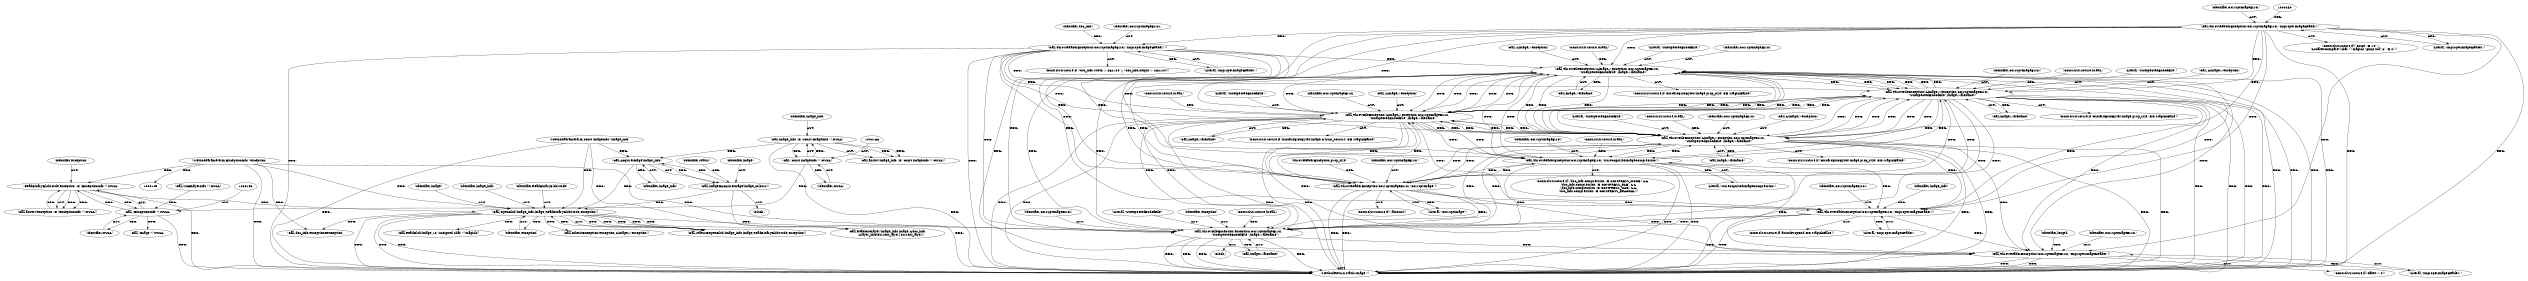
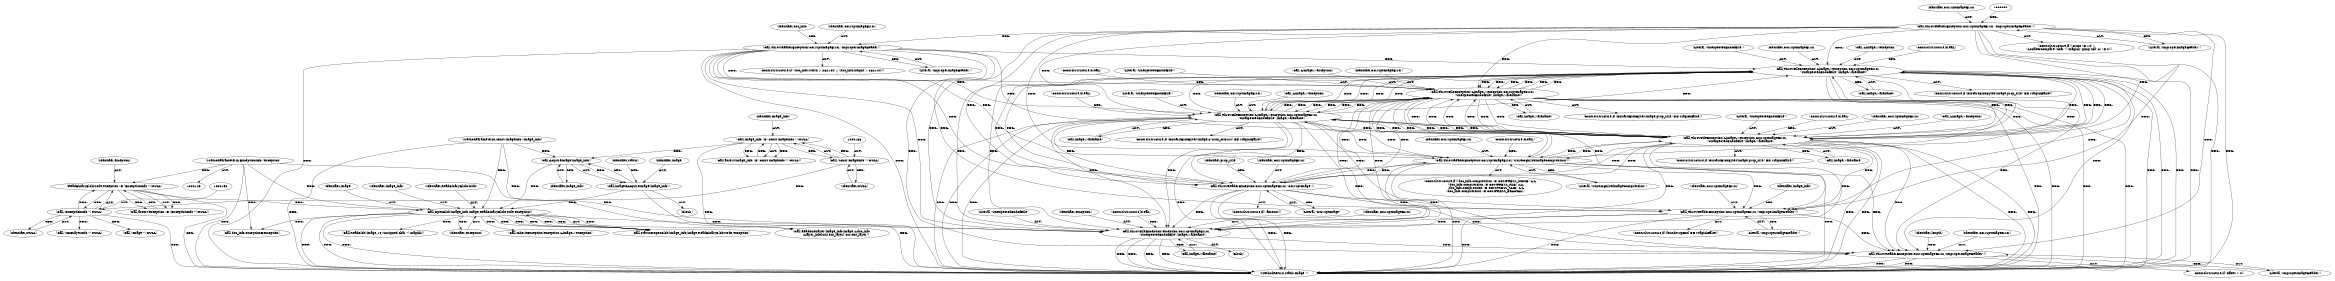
  digraph {
    n1 [label="(Call,ThrowFileException(exception,CorruptImageError,\n              \"UnexpectedEndOfFile\",image->filename))"]
    n2 [label="(Call,ThrowReaderException(CorruptImageError,\"ImproperImageHeader\"))"]
    n3 [label="(Block,)"]
    n4 [label="(Call,image->filename)"]
    n5 [label="(MethodReturn,static Image *)"]
    n6 [label="(ControlStructure,if (offset < 0))"]
    n7 [label="(Literal,\"ImproperImageHeader\")"]
    n8 [label="(MethodParameterIn,ExceptionInfo *exception)"]
    n9 [label="(Call,OpenBlob(image_info,image,ReadBinaryBlobMode,exception))"]
    n10 [label="(ReadBinaryBlobMode,exception != (ExceptionInfo *) NULL)"]
    n11 [label="(Call,doc_info.exception=exception)"]
    1000145
    n13 [label="(Call,InheritException(exception,&image->exception))"]
    n14 [label="(Call,ReadOneLayer(image_info,image,&doc_info,\n        &layer_info[current_layer],current_layer))"]
    n15 [label="(Call,status=OpenBlob(image_info,image,ReadBinaryBlobMode,exception))"]
    n16 [label="(Call,ReadBlob(image,14,(unsigned char *) magick))"]
    n17 [label="(Identifier,exception)"]
    n18 [label="(Call,(ExceptionInfo *) NULL)"]
    n19 [label="(Call,assert(exception != (ExceptionInfo *) NULL))"]
    n20 [label="(Call,AcquireImage(image_info))"]
-   n21 [label="(Call,image=AcquireImage(image_colours))"]
+   n21 [label="(Call,image=AcquireImage(image_info))"]
    n22 [label="(Identifier,image_info)"]
    n23 [label="(Block,)"]
    n24 [label="(Call,image_info != (const ImageInfo *) NULL)"]
    n25 [label="(Call,(const ImageInfo *) NULL)"]
    n26 [label="(Call,assert(image_info != (const ImageInfo *) NULL))"]
    n27 [label="(Identifier,NULL)"]
    n28 [label="(MethodParameterIn,const ImageInfo *image_info)"]
    n29 [label="(Call,(XCFLayerInfo *) NULL)"]
    n30 [label="(Call,(Image *) NULL)"]
    n31 [label="(Identifier,NULL)"]
    n32 [label="(Call,ThrowFileException(&image->exception,CorruptImageError,\n            \"UnexpectedEndOfFile\",image->filename))"]
    n33 [label="(Call,ThrowFileException(&image->exception,CorruptImageError,\n            \"UnexpectedEndOfFile\",image->filename))"]
    n34 [label="(Call,ThrowFileException(&image->exception,CorruptImageError,\n            \"UnexpectedEndOfFile\",image->filename))"]
    n35 [label="(Call,ThrowFileException(&image->exception,CorruptImageError,\n            \"UnexpectedEndOfFile\",image->filename))"]
    n36 [label="(Call,ThrowReaderException(CorruptImageError,\"UnrecognizedImageCompression\"))"]
    n37 [label="(Call,ThrowReaderException(CorruptImageError,\"CorruptImage\"))"]
    n38 [label="(Call,ThrowReaderException(CorruptImageError,\"ImproperImageHeader\"))"]
    n39 [label="(Call,image->filename)"]
    n40 [label="(ControlStructure,if (DiscardBlobBytes(image,prop_size) == MagickFalse))"]
    n41 [label="(Call,image->filename)"]
    n42 [label="(ControlStructure,if (DiscardBlobBytes(image,prop_size) == MagickFalse))"]
    n43 [label="(Call,image->filename)"]
    n44 [label="(ControlStructure,if (DiscardBlobBytes(image,3*num_colours) == MagickFalse))"]
    n45 [label="(Call,image->filename)"]
    n46 [label="(ControlStructure,if (DiscardBlobBytes(image,prop_size) == MagickFalse))"]
    n47 [label="(ControlStructure,if ((doc_info.compression != COMPRESS_NONE) &&\n            (doc_info.compression != COMPRESS_RLE) &&\n            (doc_info.compression != COMPRESS_ZLIB) &&\n            (doc_info.compression != COMPRESS_FRACTAL)))"]
    n48 [label="(Literal,\"UnrecognizedImageCompression\")"]
    n49 [label="(Literal,\"CorruptImage\")"]
    n50 [label="(ControlStructure,if (!amount))"]
    n51 [label="(ControlStructure,if (foundPropEnd == MagickFalse))"]
    n52 [label="(Literal,\"ImproperImageHeader\")"]
    n53 [label="(Call,ThrowReaderException(CorruptImageError,\"ImproperImageHeader\"))"]
    n54 [label="(ControlStructure,if ((doc_info.width > 262144) || (doc_info.height > 262144)))"]
    n55 [label="(Literal,\"ImproperImageHeader\")"]
    n56 [label="(Call,ThrowReaderException(CorruptImageError,\"ImproperImageHeader\"))"]
    n57 [label="(ControlStructure,if ((count != 14) ||\n      (LocaleNCompare((char *) magick,\"gimp xcf\",8) != 0)))"]
    n58 [label="(Literal,\"ImproperImageHeader\")"]
-   n59 [label="(ThrowReaderException,prop_size)"]
+   n59 [label="(Identifier,prop_size)"]
    n60 [label="(Identifier,exception)"]
    n61 [label="(Literal,\"UnexpectedEndOfFile\")"]
    n62 [label="(ControlStructure,break;)"]
    n63 [label="(ControlStructure,break;)"]
    n64 [label="(Literal,\"UnexpectedEndOfFile\")"]
    n65 [label="(Identifier,CorruptImageError)"]
    n66 [label="(Literal,\"UnexpectedEndOfFile\")"]
    n67 [label="(Literal,\"UnexpectedEndOfFile\")"]
    n68 [label="(Identifier,status)"]
    n69 [label="(Identifier,CorruptImageError)"]
    n70 [label="(Identifier,CorruptImageError)"]
    n71 [label="(Identifier,CorruptImageError)"]
    n72 [label="(Identifier,length)"]
    n73 [label="(Identifier,image)"]
    n74 [label="(Identifier,image_info)"]
    n75 [label="(Identifier,CorruptImageError)"]
    n76 [label="(Call,&image->exception)"]
    n77 [label="(Call,&image->exception)"]
    n78 [label="(Identifier,exception)"]
    n79 [label="(Identifier,image_info)"]
    n80 [label="(Identifier,ReadBinaryBlobMode)"]
    n81 [label="(Identifier,image)"]
    n82 [label="(Call,&image->exception)"]
    n83 [label="(Identifier,image_info)"]
    n84 [label="(ControlStructure,break;)"]
    n85 [label="(Identifier,CorruptImageError)"]
    n86 [label="(ControlStructure,break;)"]
    n87 [label="(Identifier,CorruptImageError)"]
    n88 [label="(Identifier,doc_info)"]
    n89 [label="(Literal,\"UnexpectedEndOfFile\")"]
    n90 [label="(ControlStructure,break;)"]
    n91 [label="(Identifier,CorruptImageError)"]
    n92 [label="(Identifier,CorruptImageError)"]
    n93 [label="(ControlStructure,break;)"]
    n94 [label="(Identifier,CorruptImageError)"]
    n95 [label="(Call,&image->exception)"]
    n96 [label="(Identifier,CorruptImageError)"]
    1000166
    1000193
    1000250
    n1 -> n2 [label="DDG: "]
    n1 -> n3 [label="AST: "]
    n1 -> n4 [label="CFG: "]
    n1 -> n5 [label="DDG: "]
    n1 -> n5 [label="DDG: "]
    n1 -> n5 [label="DDG: "]
    n1 -> n5 [label="DDG: "]
    n2 -> n5 [label="DDG: "]
    n2 -> n5 [label="DDG: "]
    n2 -> n6 [label="AST: "]
    n2 -> n7 [label="CFG: "]
    n4 -> n1 [label="AST: "]
    n7 -> n2 [label="AST: "]
    n8 -> n1 [label="DDG: "]
    n8 -> n5 [label="DDG: "]
    n8 -> n9 [label="DDG: "]
    n8 -> n10 [label="DDG: "]
    n8 -> n11 [label="DDG: "]
-   n8 -> 1000145 [label="DDG: "]
+   n8 -> 1000145 [label="AST: "]
    n9 -> n1 [label="DDG: "]
    n9 -> n5 [label="DDG: "]
    n9 -> n5 [label="DDG: "]
    n9 -> n5 [label="DDG: "]
    n9 -> n11 [label="DDG: "]
    n9 -> n13 [label="DDG: "]
    n9 -> n14 [label="DDG: "]
    n9 -> n15 [label="AST: "]
    n9 -> n15 [label="DDG: "]
    n9 -> n15 [label="DDG: "]
    n9 -> n15 [label="DDG: "]
    n9 -> n15 [label="DDG: "]
    n9 -> n16 [label="DDG: "]
    n9 -> n17 [label="CFG: "]
-   n10 -> n5 [label="DDG: "]
+   n10 -> n5 [label="CFG: "]
    n10 -> n9 [label="DDG: "]
    n10 -> n18 [label="CFG: "]
    n10 -> n19 [label="AST: "]
    n10 -> n19 [label="DDG: "]
    n10 -> n19 [label="DDG: "]
    n15 -> n9 [label="CFG: "]
    n17 -> n9 [label="AST: "]
-   n18 -> n5 [label="DDG: "]
+   n18 -> n5 [label="CFG: "]
    n18 -> n10 [label="AST: "]
    n18 -> n10 [label="DDG: "]
-   n29 -> n18 [label="DDG: "]
+   n18 -> n29 [label="DDG: "]
    n18 -> n30 [label="DDG: "]
    n18 -> n31 [label="CFG: "]
    n19 -> n10 [label="CFG: "]
    n20 -> n9 [label="DDG: "]
    n20 -> n21 [label="AST: "]
    n20 -> n21 [label="DDG: "]
    n20 -> n22 [label="CFG: "]
    n21 -> n5 [label="DDG: "]
    n21 -> n9 [label="DDG: "]
    n21 -> n20 [label="CFG: "]
    n21 -> n23 [label="AST: "]
    n22 -> n20 [label="AST: "]
    n24 -> n5 [label="DDG: "]
    n24 -> n20 [label="DDG: "]
    n24 -> n25 [label="CFG: "]
    n24 -> n26 [label="AST: "]
    n24 -> n26 [label="DDG: "]
    n24 -> n26 [label="DDG: "]
    n25 -> n18 [label="DDG: "]
    n25 -> n24 [label="AST: "]
    n25 -> n24 [label="DDG: "]
    n25 -> n27 [label="CFG: "]
+   n26 -> n24 [label="CFG: "]
    n27 -> n25 [label="AST: "]
    n28 -> n5 [label="DDG: "]
    n28 -> n9 [label="DDG: "]
    n28 -> n14 [label="DDG: "]
    n28 -> n20 [label="DDG: "]
    n31 -> n18 [label="AST: "]
    n32 -> n1 [label="DDG: "]
    n32 -> n1 [label="DDG: "]
    n32 -> n2 [label="DDG: "]
    n32 -> n5 [label="DDG: "]
    n32 -> n5 [label="DDG: "]
    n32 -> n5 [label="DDG: "]
    n32 -> n5 [label="DDG: "]
    n32 -> n33 [label="DDG: "]
    n32 -> n33 [label="DDG: "]
    n32 -> n33 [label="DDG: "]
    n32 -> n34 [label="DDG: "]
    n32 -> n34 [label="DDG: "]
    n32 -> n34 [label="DDG: "]
    n32 -> n35 [label="DDG: "]
    n32 -> n35 [label="DDG: "]
    n32 -> n35 [label="DDG: "]
    n32 -> n36 [label="DDG: "]
    n32 -> n37 [label="DDG: "]
    n32 -> n38 [label="DDG: "]
    n32 -> n39 [label="CFG: "]
    n32 -> n40 [label="AST: "]
    n33 -> n1 [label="DDG: "]
    n33 -> n1 [label="DDG: "]
    n33 -> n2 [label="DDG: "]
    n33 -> n5 [label="DDG: "]
    n33 -> n5 [label="DDG: "]
    n33 -> n5 [label="DDG: "]
    n33 -> n5 [label="DDG: "]
    n33 -> n32 [label="DDG: "]
    n33 -> n32 [label="DDG: "]
    n33 -> n32 [label="DDG: "]
    n33 -> n34 [label="DDG: "]
    n33 -> n34 [label="DDG: "]
    n33 -> n34 [label="DDG: "]
    n33 -> n35 [label="DDG: "]
    n33 -> n35 [label="DDG: "]
    n33 -> n35 [label="DDG: "]
    n33 -> n36 [label="DDG: "]
    n33 -> n37 [label="DDG: "]
    n33 -> n38 [label="DDG: "]
    n33 -> n41 [label="CFG: "]
    n33 -> n42 [label="AST: "]
    n34 -> n1 [label="DDG: "]
    n34 -> n1 [label="DDG: "]
    n34 -> n2 [label="DDG: "]
    n34 -> n5 [label="DDG: "]
    n34 -> n5 [label="DDG: "]
    n34 -> n5 [label="DDG: "]
    n34 -> n5 [label="DDG: "]
    n34 -> n32 [label="DDG: "]
    n34 -> n32 [label="DDG: "]
    n34 -> n32 [label="DDG: "]
    n34 -> n33 [label="DDG: "]
    n34 -> n33 [label="DDG: "]
    n34 -> n33 [label="DDG: "]
    n34 -> n35 [label="DDG: "]
    n34 -> n35 [label="DDG: "]
    n34 -> n35 [label="DDG: "]
    n34 -> n36 [label="DDG: "]
    n34 -> n37 [label="DDG: "]
    n34 -> n38 [label="DDG: "]
    n34 -> n43 [label="CFG: "]
    n34 -> n44 [label="AST: "]
    n35 -> n1 [label="DDG: "]
    n35 -> n1 [label="DDG: "]
    n35 -> n2 [label="DDG: "]
    n35 -> n5 [label="DDG: "]
    n35 -> n5 [label="DDG: "]
    n35 -> n5 [label="DDG: "]
    n35 -> n5 [label="DDG: "]
    n35 -> n32 [label="DDG: "]
    n35 -> n32 [label="DDG: "]
    n35 -> n32 [label="DDG: "]
    n35 -> n33 [label="DDG: "]
    n35 -> n33 [label="DDG: "]
    n35 -> n33 [label="DDG: "]
    n35 -> n34 [label="DDG: "]
    n35 -> n34 [label="DDG: "]
    n35 -> n34 [label="DDG: "]
    n35 -> n36 [label="DDG: "]
    n35 -> n37 [label="DDG: "]
    n35 -> n38 [label="DDG: "]
    n35 -> n45 [label="CFG: "]
    n35 -> n46 [label="AST: "]
    n36 -> n1 [label="DDG: "]
    n36 -> n2 [label="DDG: "]
    n36 -> n5 [label="DDG: "]
    n36 -> n5 [label="DDG: "]
    n36 -> n32 [label="DDG: "]
    n36 -> n33 [label="DDG: "]
    n36 -> n34 [label="DDG: "]
    n36 -> n35 [label="DDG: "]
    n36 -> n37 [label="DDG: "]
    n36 -> n38 [label="DDG: "]
    n36 -> n47 [label="AST: "]
    n36 -> n48 [label="CFG: "]
    n37 -> n1 [label="DDG: "]
    n37 -> n2 [label="DDG: "]
    n37 -> n5 [label="DDG: "]
    n37 -> n5 [label="DDG: "]
    n37 -> n32 [label="DDG: "]
    n37 -> n33 [label="DDG: "]
    n37 -> n34 [label="DDG: "]
    n37 -> n35 [label="DDG: "]
    n37 -> n36 [label="DDG: "]
    n37 -> n38 [label="DDG: "]
    n37 -> n49 [label="CFG: "]
    n37 -> n50 [label="AST: "]
    n38 -> n1 [label="DDG: "]
    n38 -> n2 [label="DDG: "]
    n38 -> n5 [label="DDG: "]
    n38 -> n5 [label="DDG: "]
    n38 -> n51 [label="AST: "]
    n38 -> n52 [label="CFG: "]
    n39 -> n32 [label="AST: "]
    n41 -> n33 [label="AST: "]
    n43 -> n34 [label="AST: "]
    n45 -> n35 [label="AST: "]
    n48 -> n36 [label="AST: "]
    n49 -> n37 [label="AST: "]
    n52 -> n38 [label="AST: "]
    n53 -> n1 [label="DDG: "]
    n53 -> n2 [label="DDG: "]
    n53 -> n5 [label="DDG: "]
    n53 -> n5 [label="DDG: "]
    n53 -> n32 [label="DDG: "]
    n53 -> n33 [label="DDG: "]
    n53 -> n34 [label="DDG: "]
    n53 -> n35 [label="DDG: "]
    n53 -> n36 [label="DDG: "]
    n53 -> n37 [label="DDG: "]
    n53 -> n38 [label="DDG: "]
    n53 -> n54 [label="AST: "]
    n53 -> n55 [label="CFG: "]
    n55 -> n53 [label="AST: "]
    n56 -> n1 [label="DDG: "]
    n56 -> n2 [label="DDG: "]
    n56 -> n5 [label="DDG: "]
    n56 -> n5 [label="DDG: "]
    n56 -> n32 [label="DDG: "]
    n56 -> n33 [label="DDG: "]
    n56 -> n34 [label="DDG: "]
    n56 -> n35 [label="DDG: "]
    n56 -> n36 [label="DDG: "]
    n56 -> n37 [label="DDG: "]
    n56 -> n38 [label="DDG: "]
    n56 -> n53 [label="DDG: "]
    n56 -> n57 [label="AST: "]
    n56 -> n58 [label="CFG: "]
    n58 -> n56 [label="AST: "]
    n59 -> n37 [label="CFG: "]
    n60 -> n10 [label="AST: "]
    n61 -> n35 [label="AST: "]
    n62 -> n33 [label="CFG: "]
    n63 -> n35 [label="CFG: "]
    n64 -> n33 [label="AST: "]
    n65 -> n1 [label="AST: "]
    n66 -> n34 [label="AST: "]
    n67 -> n1 [label="AST: "]
    n68 -> n21 [label="CFG: "]
    n69 -> n37 [label="AST: "]
    n70 -> n34 [label="AST: "]
    n71 -> n38 [label="AST: "]
    n72 -> n2 [label="CFG: "]
    n73 -> n9 [label="AST: "]
    n74 -> n24 [label="AST: "]
    n75 -> n36 [label="AST: "]
    n76 -> n33 [label="AST: "]
    n77 -> n34 [label="AST: "]
    n78 -> n1 [label="AST: "]
    n79 -> n9 [label="AST: "]
    n80 -> n9 [label="AST: "]
    n81 -> n21 [label="AST: "]
    n82 -> n32 [label="AST: "]
    n83 -> n38 [label="CFG: "]
    n84 -> n32 [label="CFG: "]
    n85 -> n56 [label="AST: "]
    n86 -> n36 [label="CFG: "]
    n87 -> n2 [label="AST: "]
    n88 -> n53 [label="CFG: "]
    n89 -> n32 [label="AST: "]
    n90 -> n34 [label="CFG: "]
    n91 -> n35 [label="AST: "]
    n92 -> n32 [label="AST: "]
    n93 -> n1 [label="CFG: "]
    n94 -> n53 [label="AST: "]
    n95 -> n35 [label="AST: "]
    n96 -> n33 [label="AST: "]
    1000166 -> n25 [label="AST: "]
    1000193 -> n18 [label="AST: "]
    1000250 -> n56 [label="CFG: "]
  }
